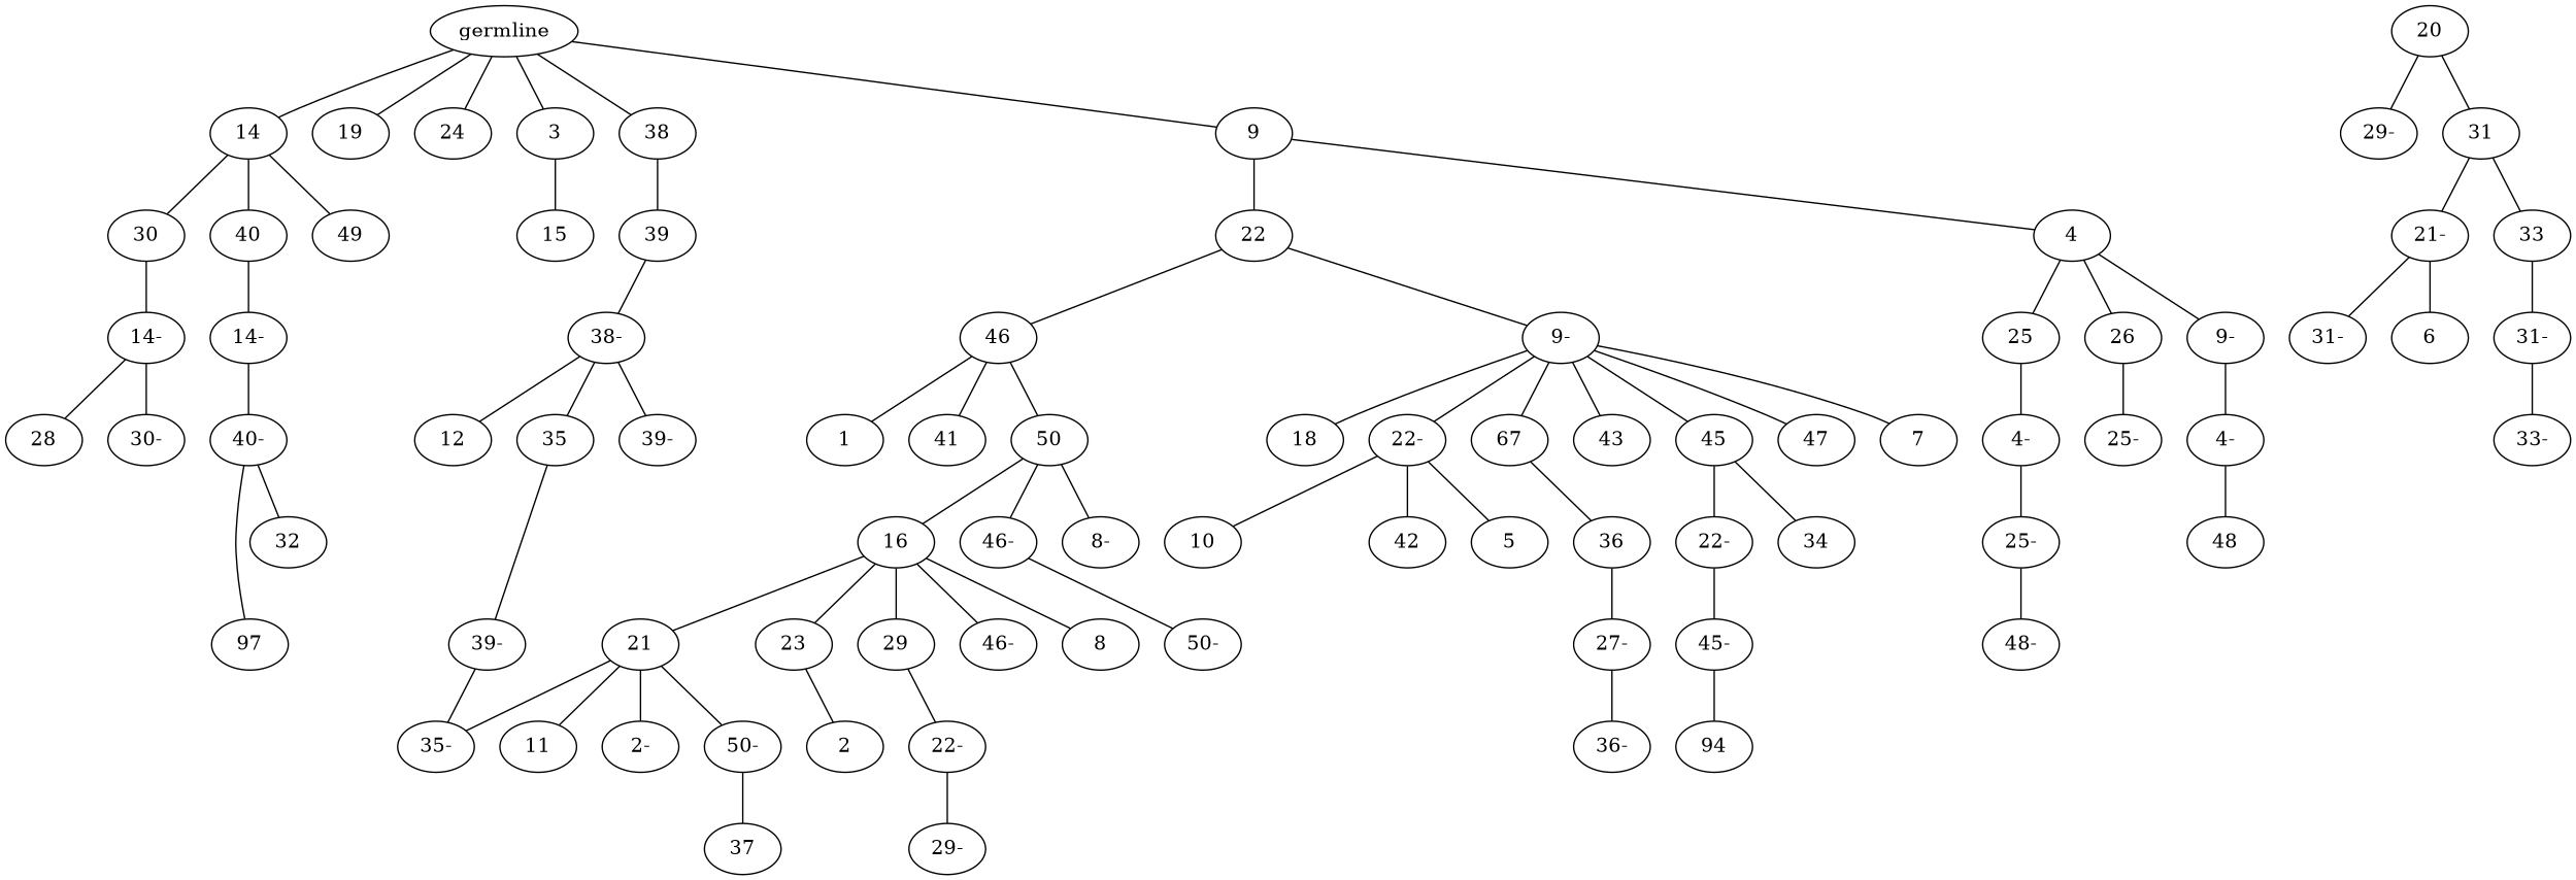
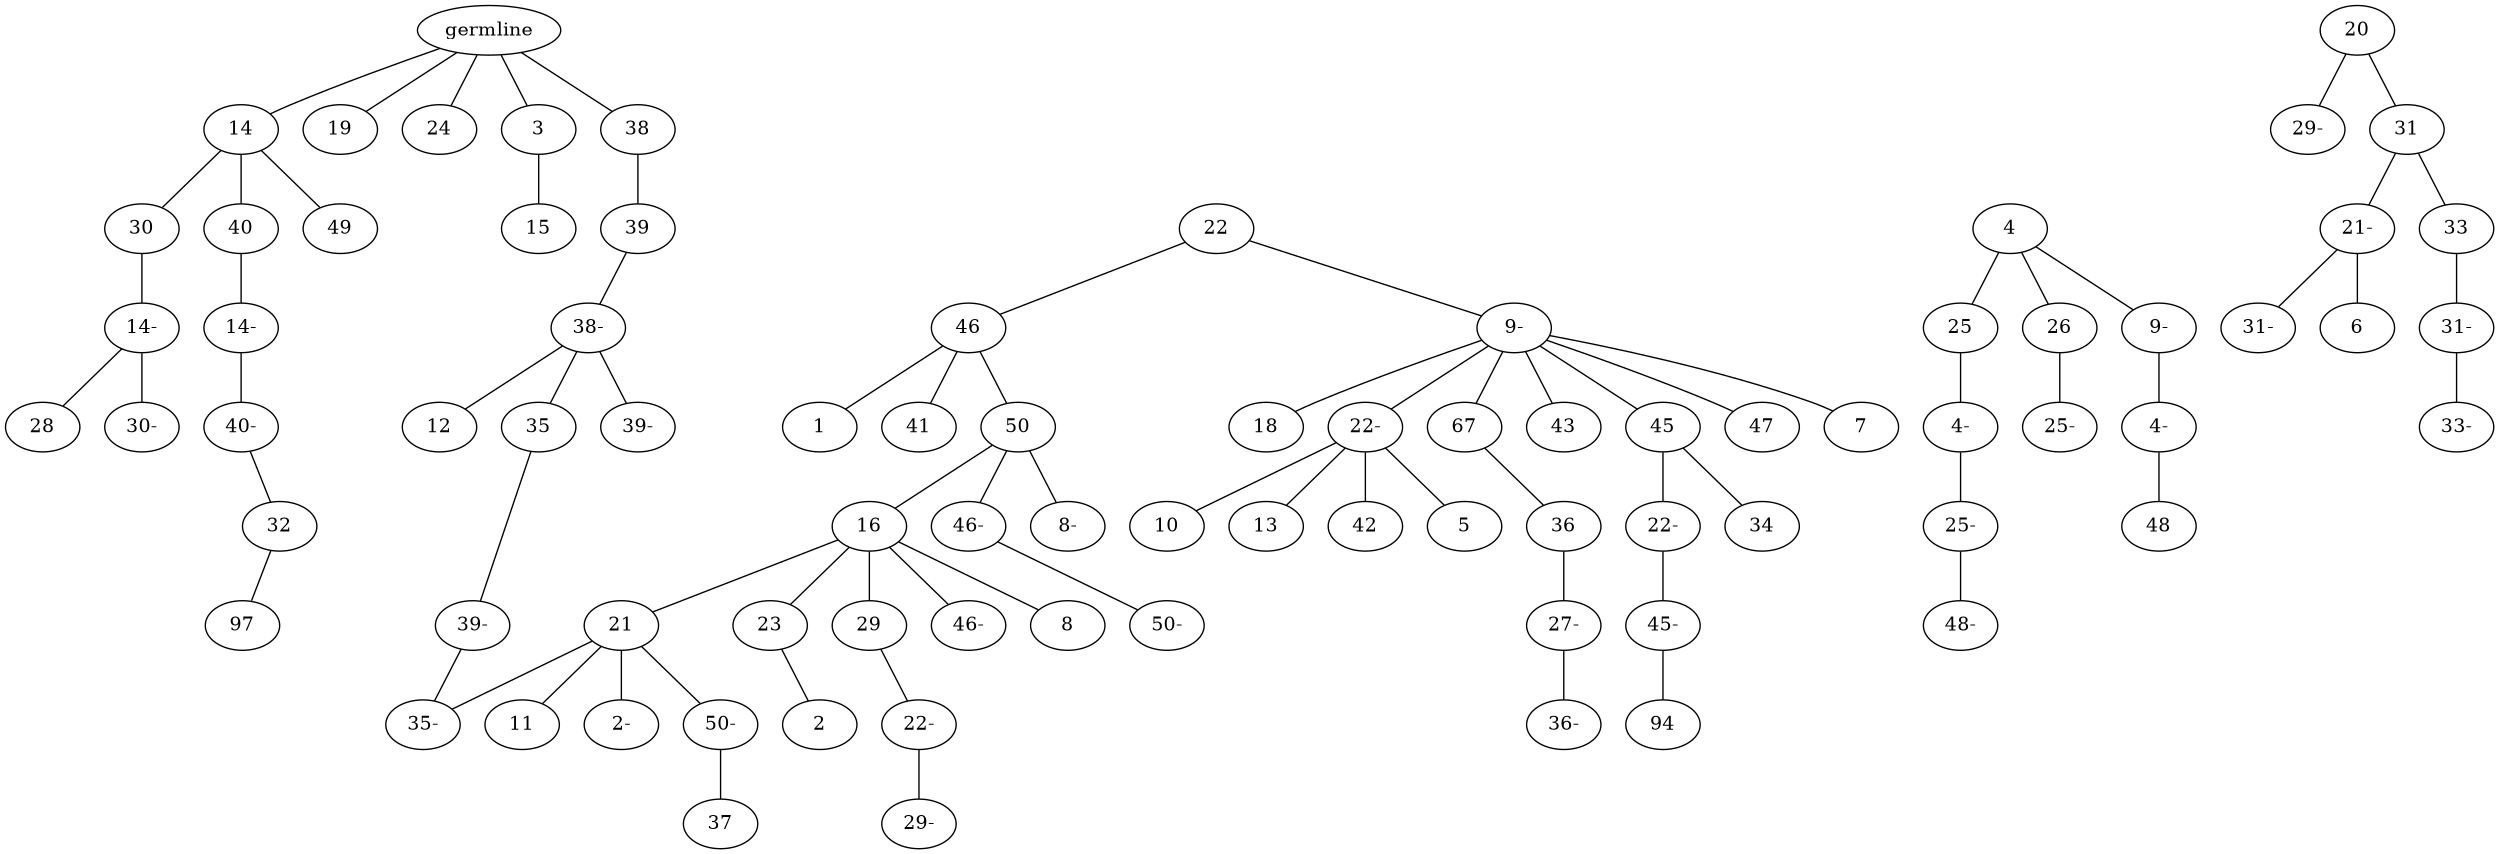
  graph {
    fontname="DejaVu Serif"
    node [fontname="DejaVu Serif"]
    edge [fontname="DejaVu Serif"]
    n1 [label=germline]
    n2 [label=14]
    n3 [label=19]
    n4 [label=24]
    n5 [label=3]
    n6 [label=38]
-   n7 [label=9]
    n8 [label=30]
    n9 [label=40]
    n10 [label=49]
    n11 [label=15]
    n12 [label=39]
    n13 [label=22]
    n14 [label=4]
    n15 [label="14-"]
    n16 [label="14-"]
    n17 [label=28]
    n18 [label="30-"]
    n19 [label="40-"]
    n20 [label=97]
    n21 [label=32]
    n22 [label="38-"]
    n23 [label=12]
    n24 [label=35]
    n25 [label="39-"]
    n26 [label="39-"]
    n27 [label="35-"]
    n28 [label=46]
    n29 [label="9-"]
    n30 [label=25]
    n31 [label=26]
    n32 [label="9-"]
    n33 [label=1]
    n34 [label=41]
    n35 [label=50]
    n36 [label=18]
    n37 [label="22-"]
    n38 [label=67]
    n39 [label=43]
    n40 [label=45]
    n41 [label=47]
    n42 [label=7]
    n43 [label=16]
    n44 [label="46-"]
    n45 [label="8-"]
    n46 [label=21]
    n47 [label=23]
    n48 [label=29]
    n49 [label="46-"]
    n50 [label=8]
    n51 [label="50-"]
    n52 [label=11]
    n53 [label="2-"]
    n54 [label="50-"]
    n55 [label=2]
    n56 [label="22-"]
    n57 [label=20]
    n58 [label="29-"]
    n59 [label=31]
    n60 [label=37]
    n61 [label="21-"]
    n62 [label=33]
    n63 [label="31-"]
    n64 [label=6]
    n65 [label="31-"]
    n66 [label="33-"]
    n67 [label="29-"]
    n68 [label=10]
+   n69 [label=13]
    n70 [label=42]
    n71 [label=5]
    n72 [label=36]
    n73 [label="22-"]
    n74 [label=34]
    n75 [label="27-"]
    n76 [label="36-"]
    n77 [label="45-"]
    n78 [label=94]
    n79 [label="4-"]
    n80 [label="25-"]
    n81 [label="4-"]
    n82 [label="25-"]
    n83 [label="48-"]
    n84 [label=48]
    n1 -- n2
    n1 -- n3
    n1 -- n4
    n1 -- n5
    n1 -- n6
-   n1 -- n7
    n2 -- n8
    n2 -- n9
    n2 -- n10
    n5 -- n11
    n6 -- n12
-   n7 -- n13
-   n7 -- n14
    n8 -- n15
    n9 -- n16
    n12 -- n22
    n13 -- n28
    n13 -- n29
    n14 -- n30
    n14 -- n31
    n14 -- n32
    n15 -- n17
    n15 -- n18
    n16 -- n19
-   n19 -- n20
+   n21 -- n20
    n19 -- n21
    n22 -- n23
    n22 -- n24
    n22 -- n25
    n24 -- n26
    n26 -- n27
    n28 -- n33
    n28 -- n34
    n28 -- n35
    n29 -- n36
    n29 -- n37
    n29 -- n38
    n29 -- n39
    n29 -- n40
    n29 -- n41
    n29 -- n42
    n30 -- n79
    n31 -- n80
    n32 -- n81
    n35 -- n43
    n35 -- n44
    n35 -- n45
    n37 -- n68
+   n37 -- n69
    n37 -- n70
    n37 -- n71
    n38 -- n72
    n40 -- n73
    n40 -- n74
    n43 -- n46
    n43 -- n47
    n43 -- n48
    n43 -- n49
    n43 -- n50
    n44 -- n51
    n46 -- n27
    n46 -- n52
    n46 -- n53
    n46 -- n54
    n47 -- n55
    n48 -- n56
    n54 -- n60
    n56 -- n67
    n57 -- n58
    n57 -- n59
    n59 -- n61
    n59 -- n62
    n61 -- n63
    n61 -- n64
    n62 -- n65
    n65 -- n66
    n72 -- n75
    n73 -- n77
    n75 -- n76
    n77 -- n78
    n79 -- n82
    n81 -- n84
    n82 -- n83
  }
